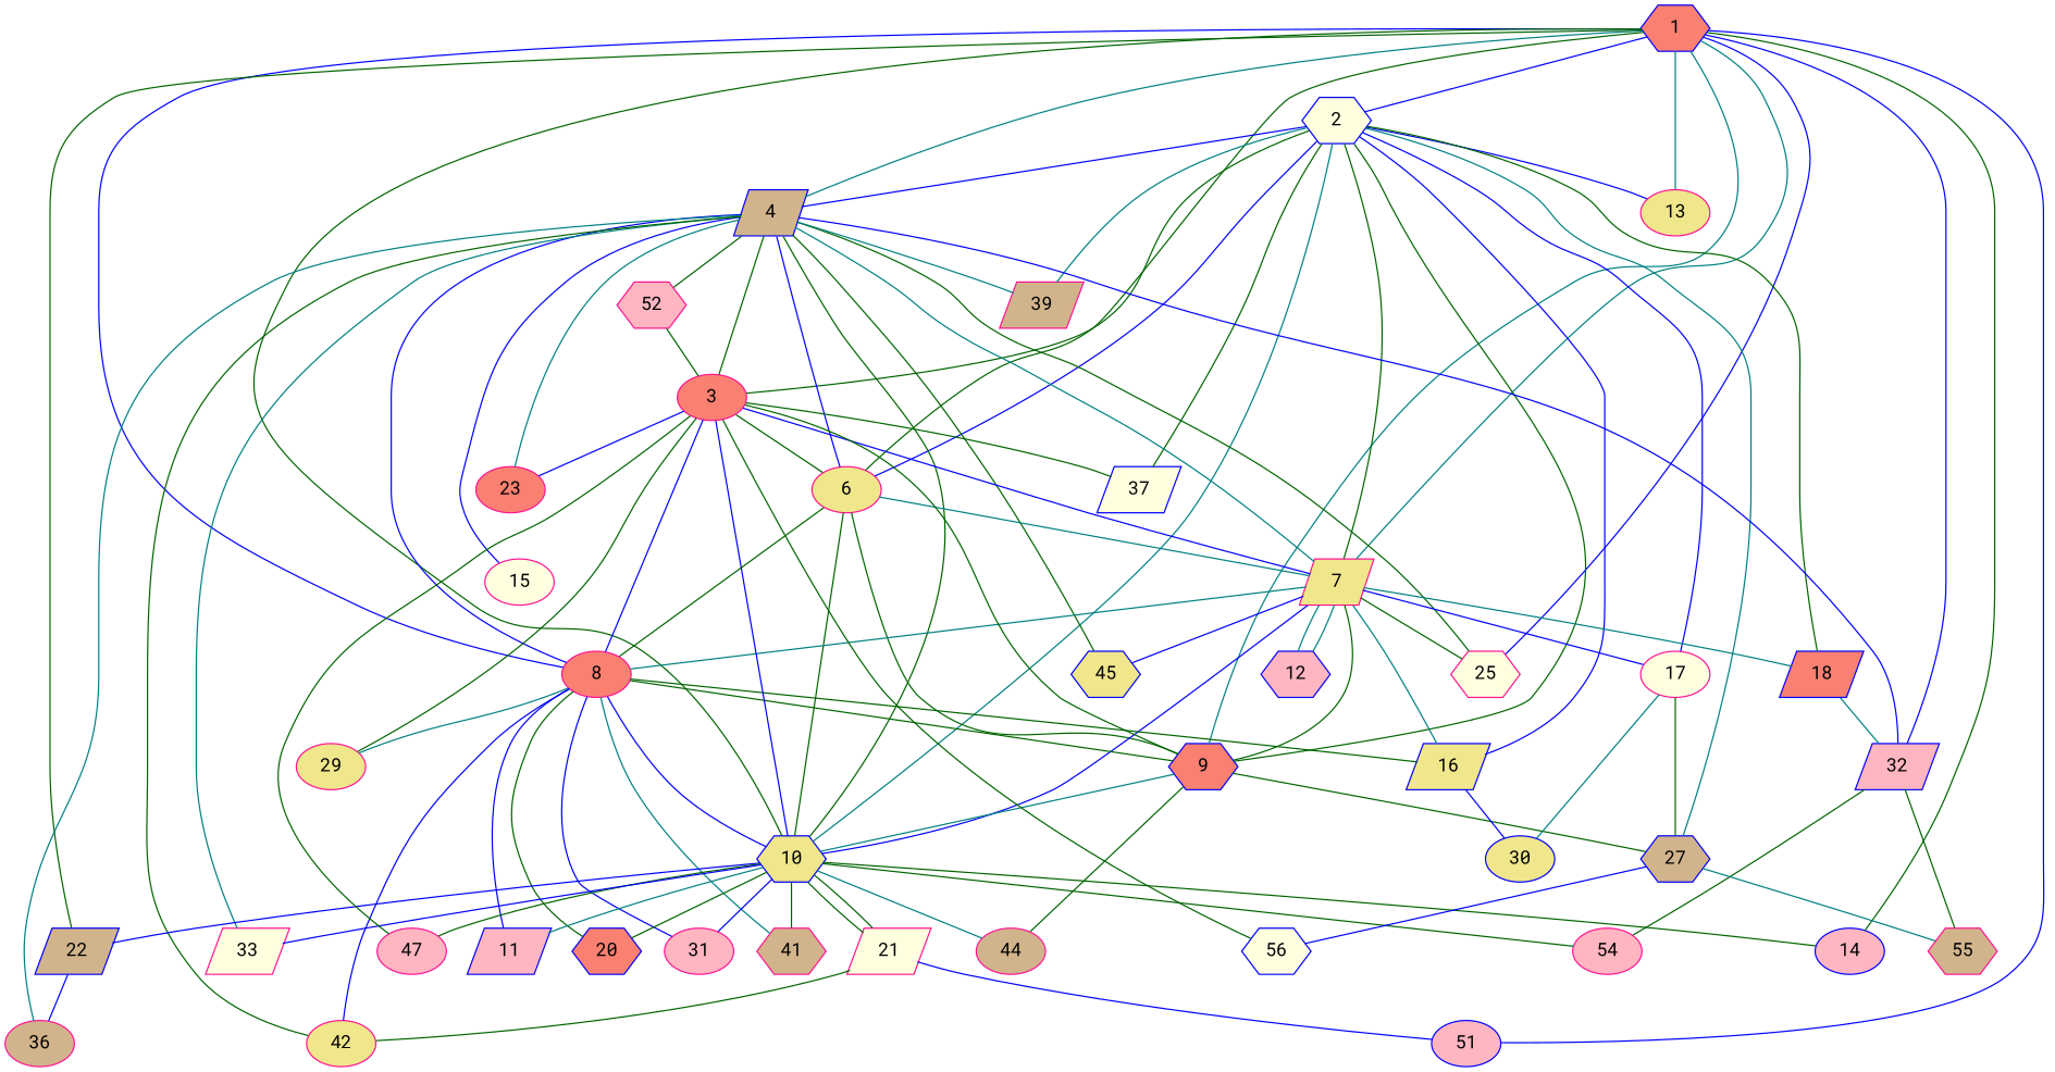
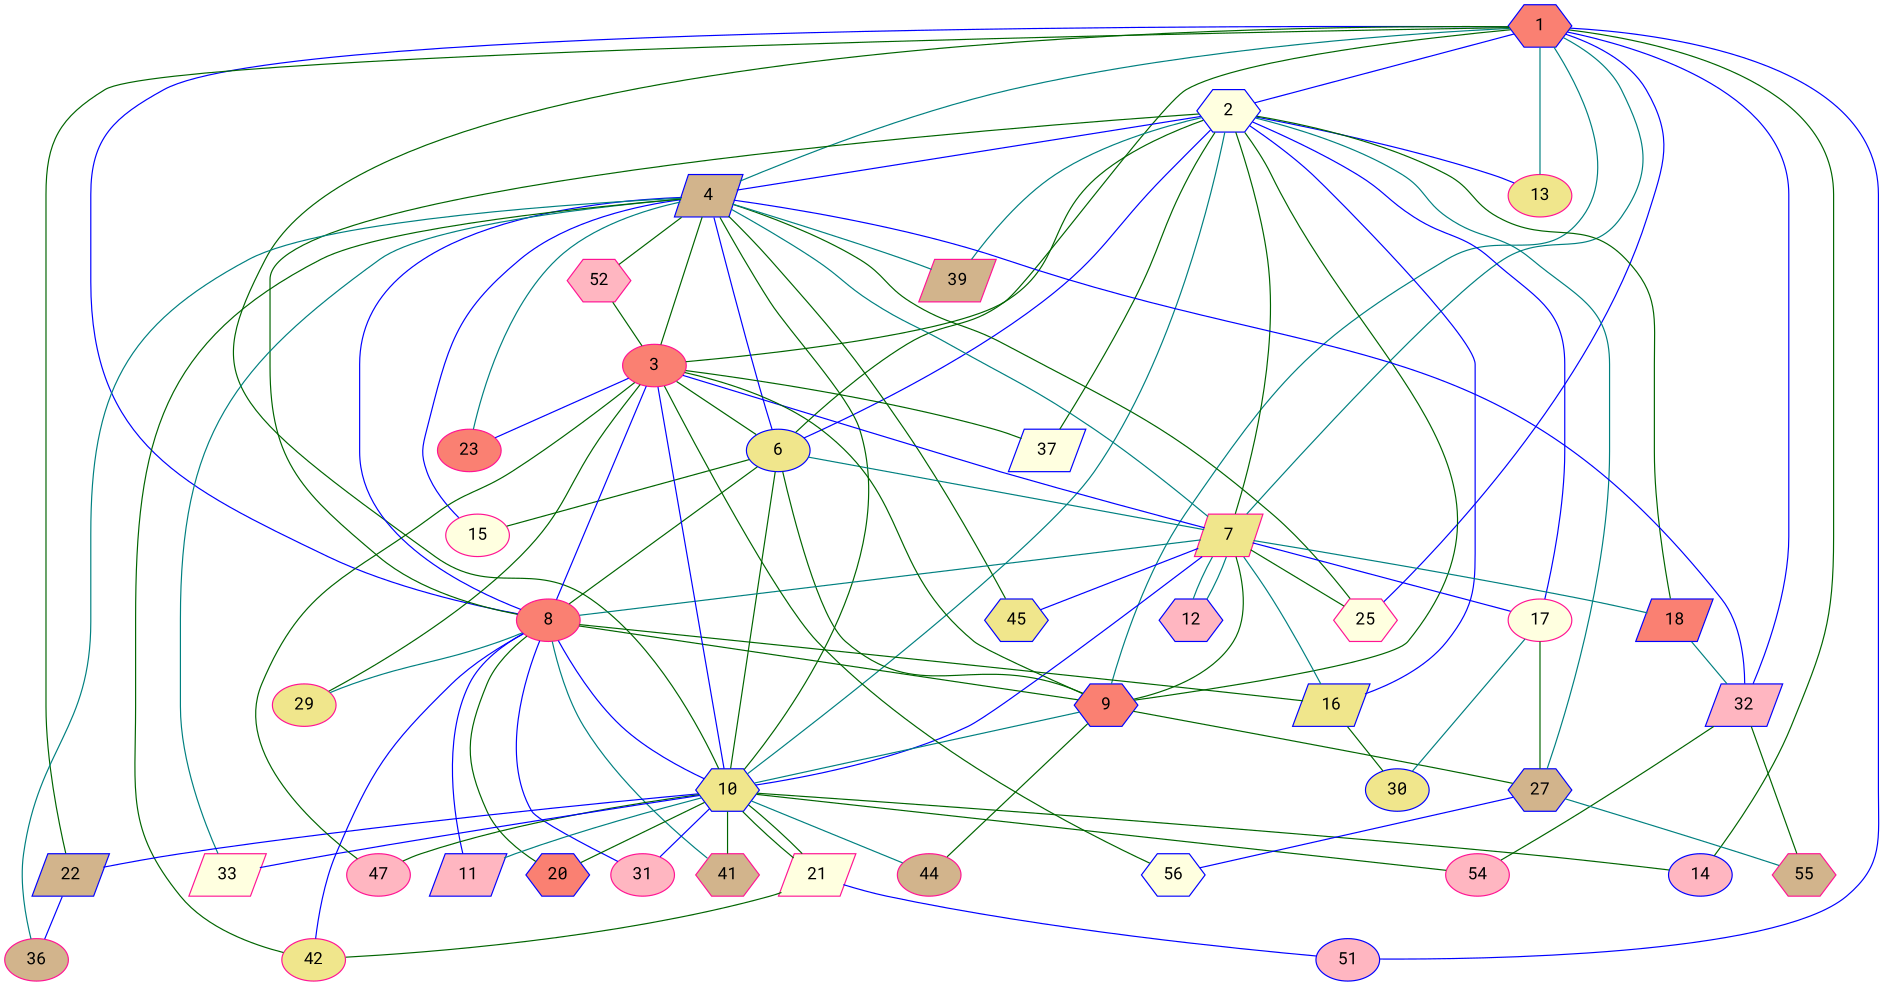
  graph {
    fontname="Roboto Mono"
    node [color=deeppink fillcolor=khaki fontname="Roboto Mono" shape=ellipse style=filled]
    edge [color=darkgreen fontname="Roboto Mono"]
    1 [color=blue fillcolor=salmon shape=hexagon super="+28"]
    2 [color=blue fillcolor=lightyellow shape=hexagon super="+48"]
    4 [color=blue fillcolor=tan shape=parallelogram super="+5"]
-   6 [super="+57"]
+   6 [color=blue super="+57"]
    7 [shape=parallelogram super="+49"]
    8 [fillcolor=salmon super="+43"]
    9 [color=blue fillcolor=salmon shape=hexagon super="+26"]
    10 [color=blue shape=hexagon super="+19"]
    13 [super="+38"]
    14 [color=blue fillcolor=lightpink]
    22 [color=blue fillcolor=tan shape=parallelogram]
    25 [fillcolor=lightyellow shape=hexagon super="+50"]
    32 [color=blue fillcolor=lightpink shape=parallelogram super="+40"]
    51 [color=blue fillcolor=lightpink]
    3 [fillcolor=salmon super="+34"]
    16 [color=blue shape=parallelogram super="+53"]
    17 [fillcolor=lightyellow super="+24"]
    18 [color=blue fillcolor=salmon shape=parallelogram]
    27 [color=blue fillcolor=tan shape=hexagon]
    37 [color=blue fillcolor=lightyellow shape=parallelogram]
    39 [fillcolor=tan shape=parallelogram]
    23 [fillcolor=salmon]
    29
    47 [fillcolor=lightpink]
    56 [color=blue fillcolor=lightyellow shape=hexagon]
    15 [fillcolor=lightyellow]
    33 [fillcolor=lightyellow shape=parallelogram]
    36 [fillcolor=tan]
    42 [super="+46"]
    45 [color=blue shape=hexagon]
    52 [fillcolor=lightpink shape=hexagon]
    12 [color=blue fillcolor=lightpink shape=hexagon]
    11 [color=blue fillcolor=lightpink shape=parallelogram]
    20 [color=blue fillcolor=salmon shape=hexagon]
    31 [fillcolor=lightpink]
    41 [fillcolor=tan shape=hexagon]
    44 [fillcolor=tan]
    21 [fillcolor=lightyellow shape=parallelogram super="+35"]
    54 [fillcolor=lightpink]
    55 [fillcolor=tan shape=hexagon]
    30 [color=blue]
    1 -- 2 [color=blue]
    1 -- 4 [color=teal weight=2]
    1 -- 6
    1 -- 7 [color=teal weight=2]
    1 -- 8 [color=blue weight=2]
    1 -- 9 [color=teal weight=2]
    1 -- 10
    1 -- 13 [color=teal weight=2]
    1 -- 14
    1 -- 22
    1 -- 25 [color=blue]
    1 -- 32 [color=blue]
    1 -- 51 [color=blue]
    2 -- 4 [color=blue weight=2]
    2 -- 6 [color=blue]
    2 -- 7
+   2 -- 8
    2 -- 9
    2 -- 10 [color=teal]
    2 -- 13 [color=blue]
    2 -- 3
    2 -- 16 [color=blue]
    2 -- 17 [color=blue]
    2 -- 18
    2 -- 27 [color=teal]
    2 -- 37
    2 -- 39 [color=teal]
    4 -- 6 [color=blue weight=2]
    4 -- 7 [color=teal weight=2]
    4 -- 8 [color=blue weight=2]
    4 -- 10 [weight=2]
    4 -- 25
    4 -- 32 [color=blue]
    4 -- 39 [color=teal]
    4 -- 23 [color=teal]
    4 -- 15 [color=blue]
    4 -- 33 [color=teal]
    4 -- 36 [color=teal]
    4 -- 42
    4 -- 45
    4 -- 52 [weight=2]
    6 -- 7 [color=teal]
    6 -- 8
    6 -- 9
    6 -- 10 [weight=2]
+   6 -- 15
    7 -- 8 [color=teal]
    7 -- 9
    7 -- 10 [color=blue]
    7 -- 25
    7 -- 16 [color=teal]
    7 -- 17 [color=blue weight=2]
    7 -- 18 [color=teal]
    7 -- 45 [color=blue]
    7 -- 12 [color=teal]
    7 -- 12 [color=teal]
    8 -- 9 [weight=2]
    8 -- 10 [color=blue]
    8 -- 16
    8 -- 29 [color=teal]
    8 -- 42 [color=blue]
    8 -- 11 [color=blue]
    8 -- 20
    8 -- 31 [color=blue]
    8 -- 41 [color=teal]
    9 -- 10 [color=teal]
    9 -- 27
    9 -- 44
    10 -- 14
    10 -- 22 [color=blue]
    10 -- 47
    10 -- 33 [color=blue]
    10 -- 11 [color=teal]
    10 -- 20
    10 -- 31 [color=blue]
    10 -- 41
    10 -- 44 [color=teal]
    10 -- 21 [weight=2]
    10 -- 21
    10 -- 54
    22 -- 36 [color=blue]
    32 -- 54
    32 -- 55
    3 -- 4 [weight=2]
    3 -- 6 [weight=2]
    3 -- 7 [color=blue]
    3 -- 8 [color=blue]
    3 -- 9
    3 -- 10 [color=blue weight=2]
    3 -- 37
    3 -- 23 [color=blue]
    3 -- 29
    3 -- 47
    3 -- 56
-   16 -- 30 [color=blue]
+   16 -- 30
    17 -- 27
    17 -- 30 [color=teal]
    18 -- 32 [color=teal]
    27 -- 56 [color=blue]
    27 -- 55 [color=teal]
    52 -- 3
    21 -- 51 [color=blue]
    21 -- 42
  }
